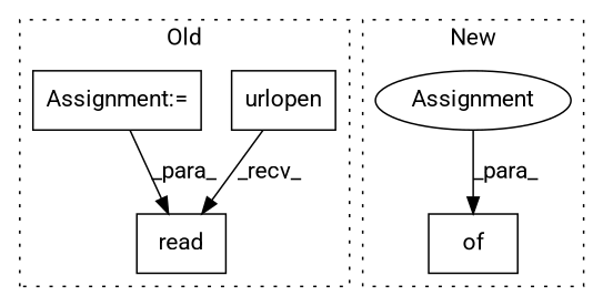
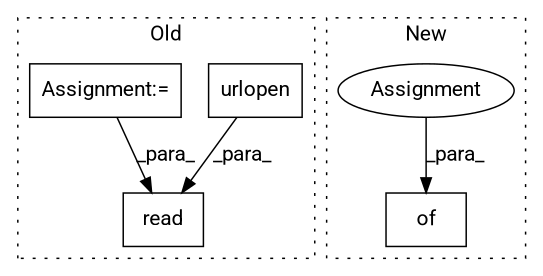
  digraph {
    fontname=Roboto
    node [a=32 fontname=Roboto shape=box]
    edge [fontname=Roboto]
    n1 [l="8,1" label=urlopen s="3879,3894"]
    n2 [a=7 l=1 label="Assignment:=" s=3737]
    n3 [l=6 label=read s=3920]
    n4 [l="3,1" label=of s="3765,3821"]
    n5 [a=45 l=7 label=Assignment s=3768 shape=ellipse]
    subgraph cluster_1 {
      label=Old
      style=dotted
      n1
      n2
      n3
    }
    subgraph cluster_2 {
      label=New
      style=dotted
      n4
      n5
    }
-   n1 -> n3 [label=_recv_]
+   n1 -> n3 [label=_para_]
    n2 -> n3 [label=_para_]
    n5 -> n4 [label=_para_]
  }
